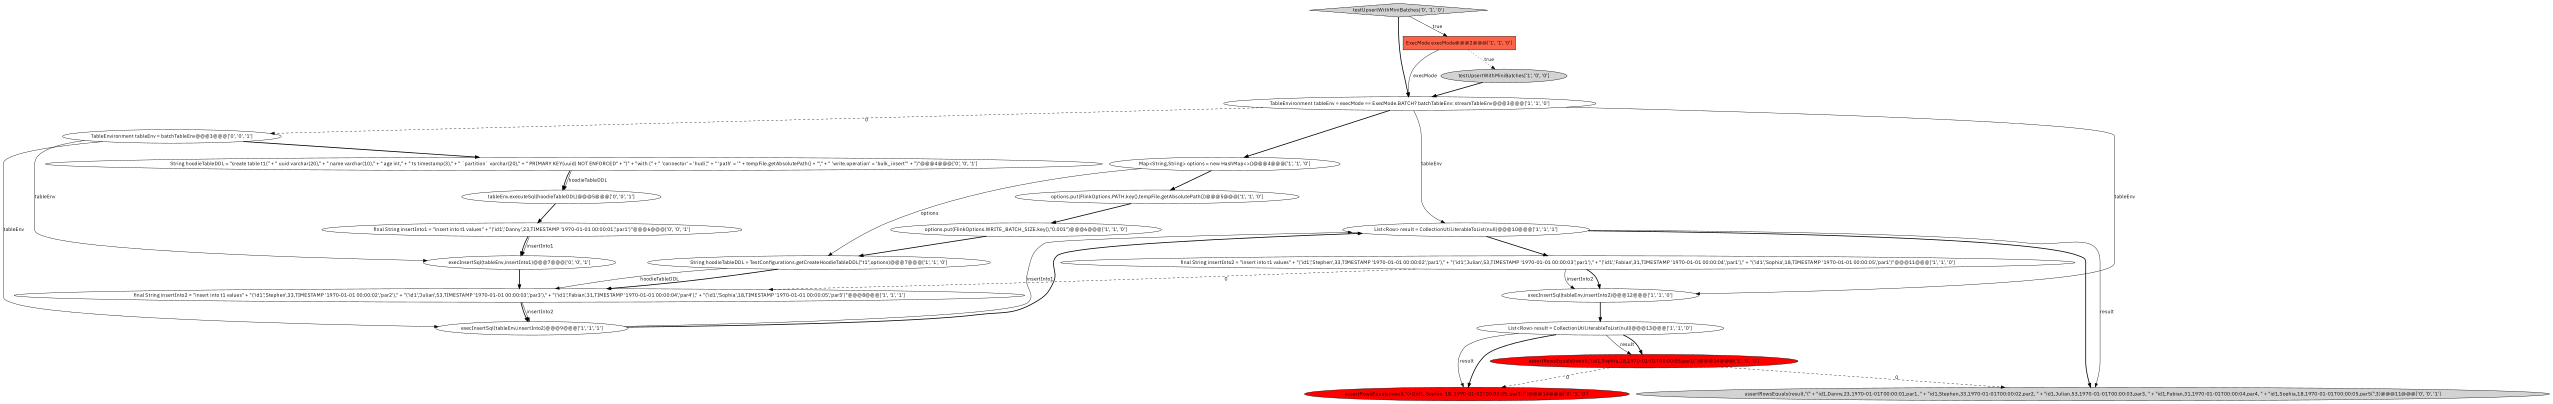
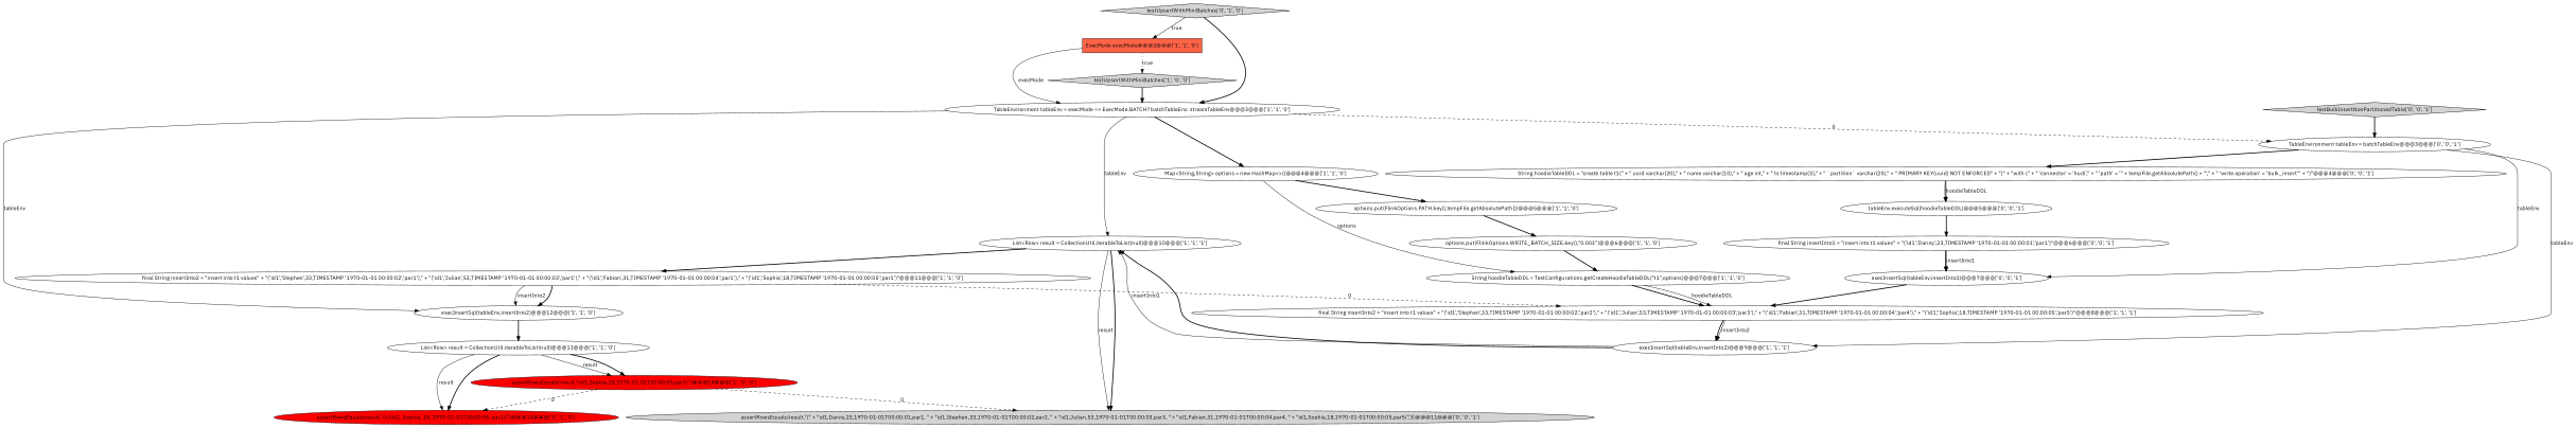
  digraph {
    fontname="IBM Plex Sans"
    node [fillcolor=white fontname="IBM Plex Sans" shape=ellipse style=filled]
    edge [fontname="IBM Plex Sans" style=bold]
    n1 [fillcolor=lightgray label="assertRowsEquals(result,\"(\" + \"id1,Danny,23,1970-01-01T00:00:01,par1, \" + \"id1,Stephen,33,1970-01-01T00:00:02,par2, \" + \"id1,Julian,53,1970-01-01T00:00:03,par3, \" + \"id1,Fabian,31,1970-01-01T00:00:04,par4, \" + \"id1,Sophia,18,1970-01-01T00:00:05,par5(\",3)@@@11@@@['0', '0', '1']"]
-   n2 [fillcolor=lightgray label="testUpsertWithMiniBatches['1', '0', '0']"]
+   n2 [fillcolor=lightgray label="testUpsertWithMiniBatches['1', '0', '0']" shape=diamond]
    n3 [label="TableEnvironment tableEnv = execMode == ExecMode.BATCH? batchTableEnv: streamTableEnv@@@3@@@['1', '1', '0']"]
    n4 [label="Map<String,String> options = new HashMap<>()@@@4@@@['1', '1', '0']"]
    n5 [label="TableEnvironment tableEnv = batchTableEnv@@@3@@@['0', '0', '1']"]
    n6 [label="List<Row> result = CollectionUtil.iterableToList(null)@@@10@@@['1', '1', '1']"]
    n7 [label="execInsertSql(tableEnv,insertInto2)@@@12@@@['1', '1', '0']"]
    n8 [fillcolor=tomato label="ExecMode execMode@@@2@@@['1', '1', '0']" shape=box]
    n9 [label="options.put(FlinkOptions.WRITE_BATCH_SIZE.key(),\"0.001\")@@@6@@@['1', '1', '0']"]
    n10 [label="String hoodieTableDDL = TestConfigurations.getCreateHoodieTableDDL(\"t1\",options)@@@7@@@['1', '1', '0']"]
    n11 [label="final String insertInto2 = \"insert into t1 values\" + \"('id1','Stephen',33,TIMESTAMP '1970-01-01 00:00:02','par2'),\" + \"('id1','Julian',53,TIMESTAMP '1970-01-01 00:00:03','par3'),\" + \"('id1','Fabian',31,TIMESTAMP '1970-01-01 00:00:04','par4'),\" + \"('id1','Sophia',18,TIMESTAMP '1970-01-01 00:00:05','par5')\"@@@8@@@['1', '1', '1']"]
    n12 [fillcolor=red label="assertRowsEquals(result,\"(+I(id1, Sophia, 18, 1970-01-01T00:00:05, par1((\")@@@14@@@['0', '1', '0']"]
    n13 [label="String hoodieTableDDL = \"create table t1(\" + \" uuid varchar(20),\" + \" name varchar(10),\" + \" age int,\" + \" ts timestamp(3),\" + \" `partition` varchar(20),\" + \" PRIMARY KEY(uuid) NOT ENFORCED\" + \")\" + \"with (\" + \" 'connector' = 'hudi',\" + \" 'path' = '\" + tempFile.getAbsolutePath() + \"',\" + \" 'write.operation' = 'bulk_insert'\" + \")\"@@@4@@@['0', '0', '1']"]
    n14 [label="tableEnv.executeSql(hoodieTableDDL)@@@5@@@['0', '0', '1']"]
    n15 [label="final String insertInto1 = \"insert into t1 values\" + \"('id1','Danny',23,TIMESTAMP '1970-01-01 00:00:01','par1')\"@@@6@@@['0', '0', '1']"]
    n16 [label="execInsertSql(tableEnv,insertInto1)@@@7@@@['0', '0', '1']"]
    n17 [label="execInsertSql(tableEnv,insertInto2)@@@9@@@['1', '1', '1']"]
    n18 [fillcolor=lightgray label="testUpsertWithMiniBatches['0', '1', '0']" shape=diamond]
    n19 [label="options.put(FlinkOptions.PATH.key(),tempFile.getAbsolutePath())@@@5@@@['1', '1', '0']"]
    n20 [fillcolor=red label="assertRowsEquals(result,\"(id1,Sophia,18,1970-01-01T00:00:05,par1(\")@@@14@@@['1', '0', '0']"]
    n21 [label="final String insertInto2 = \"insert into t1 values\" + \"('id1','Stephen',33,TIMESTAMP '1970-01-01 00:00:02','par1'),\" + \"('id1','Julian',53,TIMESTAMP '1970-01-01 00:00:03','par1'),\" + \"('id1','Fabian',31,TIMESTAMP '1970-01-01 00:00:04','par1'),\" + \"('id1','Sophia',18,TIMESTAMP '1970-01-01 00:00:05','par1')\"@@@11@@@['1', '1', '0']"]
+   n22 [fillcolor=lightgray label="testBulkInsertNonPartitionedTable['0', '0', '1']" shape=diamond]
    n23 [label="List<Row> result = CollectionUtil.iterableToList(null)@@@13@@@['1', '1', '0']"]
    n2 -> n3
    n3 -> n4
    n3 -> n5 [label=0 style=dashed]
    n3 -> n6 [label=tableEnv style=solid]
    n3 -> n7 [label=tableEnv style=solid]
    n4 -> n10 [label=options style=solid]
    n4 -> n19
    n5 -> n13
    n5 -> n16 [label=tableEnv style=solid]
    n5 -> n17 [label=tableEnv style=solid]
    n6 -> n1
    n6 -> n1 [label=result style=solid]
    n6 -> n21
    n7 -> n23
    n8 -> n2 [label=true style=dotted]
    n8 -> n3 [label=execMode style=solid]
    n9 -> n10
    n10 -> n11
    n10 -> n11 [label=hoodieTableDDL style=solid]
    n11 -> n17
    n11 -> n17 [label=insertInto2 style=solid]
    n13 -> n14
    n13 -> n14 [label=hoodieTableDDL style=solid]
    n14 -> n15
    n15 -> n16 [label=insertInto1 style=solid]
    n15 -> n16
    n16 -> n11
    n17 -> n6 [label=insertInto1 style=solid]
    n17 -> n6
    n18 -> n3
    n18 -> n8 [label=true style=solid]
    n19 -> n9
    n20 -> n1 [label=0 style=dashed]
    n20 -> n12 [label=0 style=dashed]
    n21 -> n7
    n21 -> n7 [label=insertInto2 style=solid]
    n21 -> n11 [label=0 style=dashed]
+   n22 -> n5
    n23 -> n12 [label=result style=solid]
    n23 -> n12
    n23 -> n20 [label=result style=solid]
    n23 -> n20
  }
